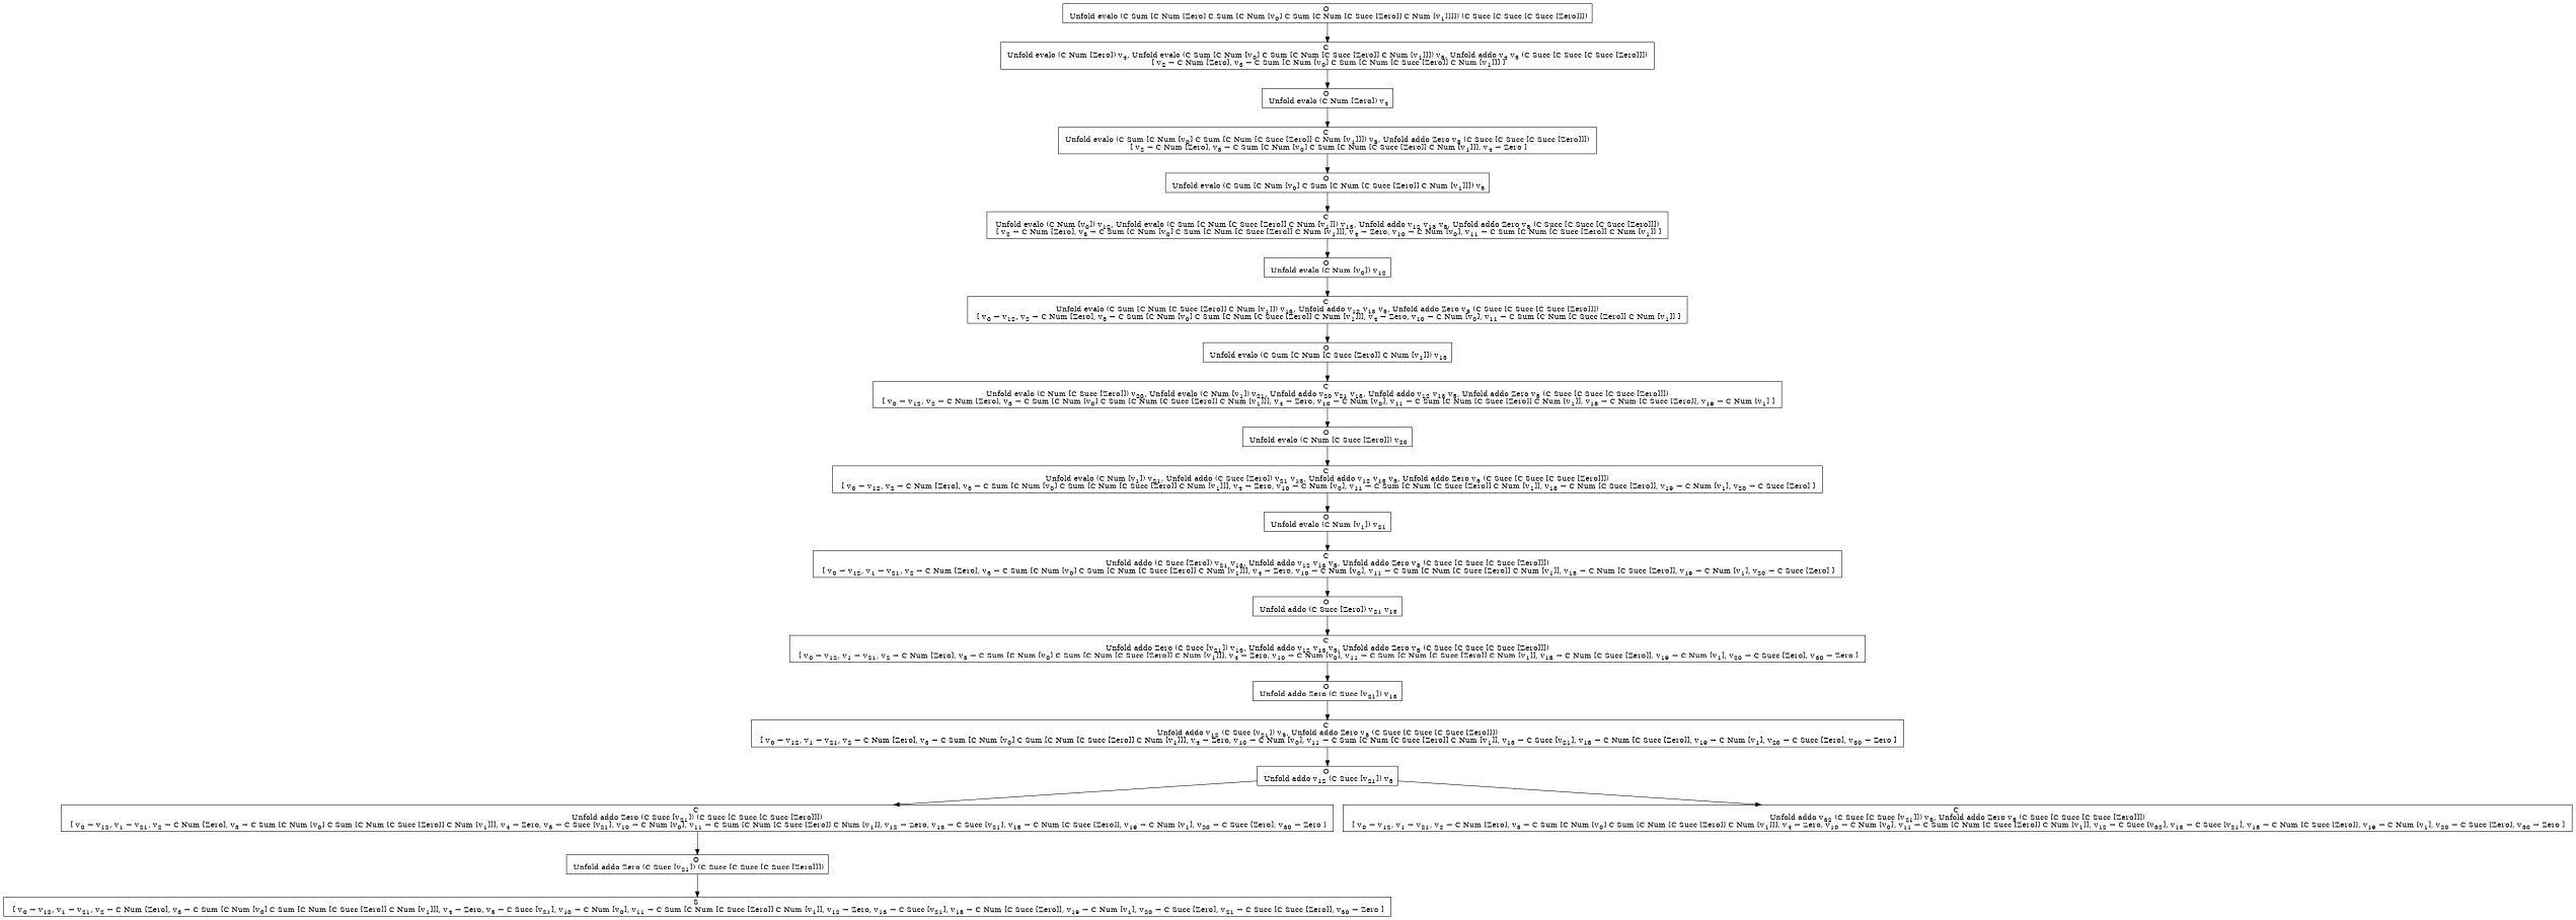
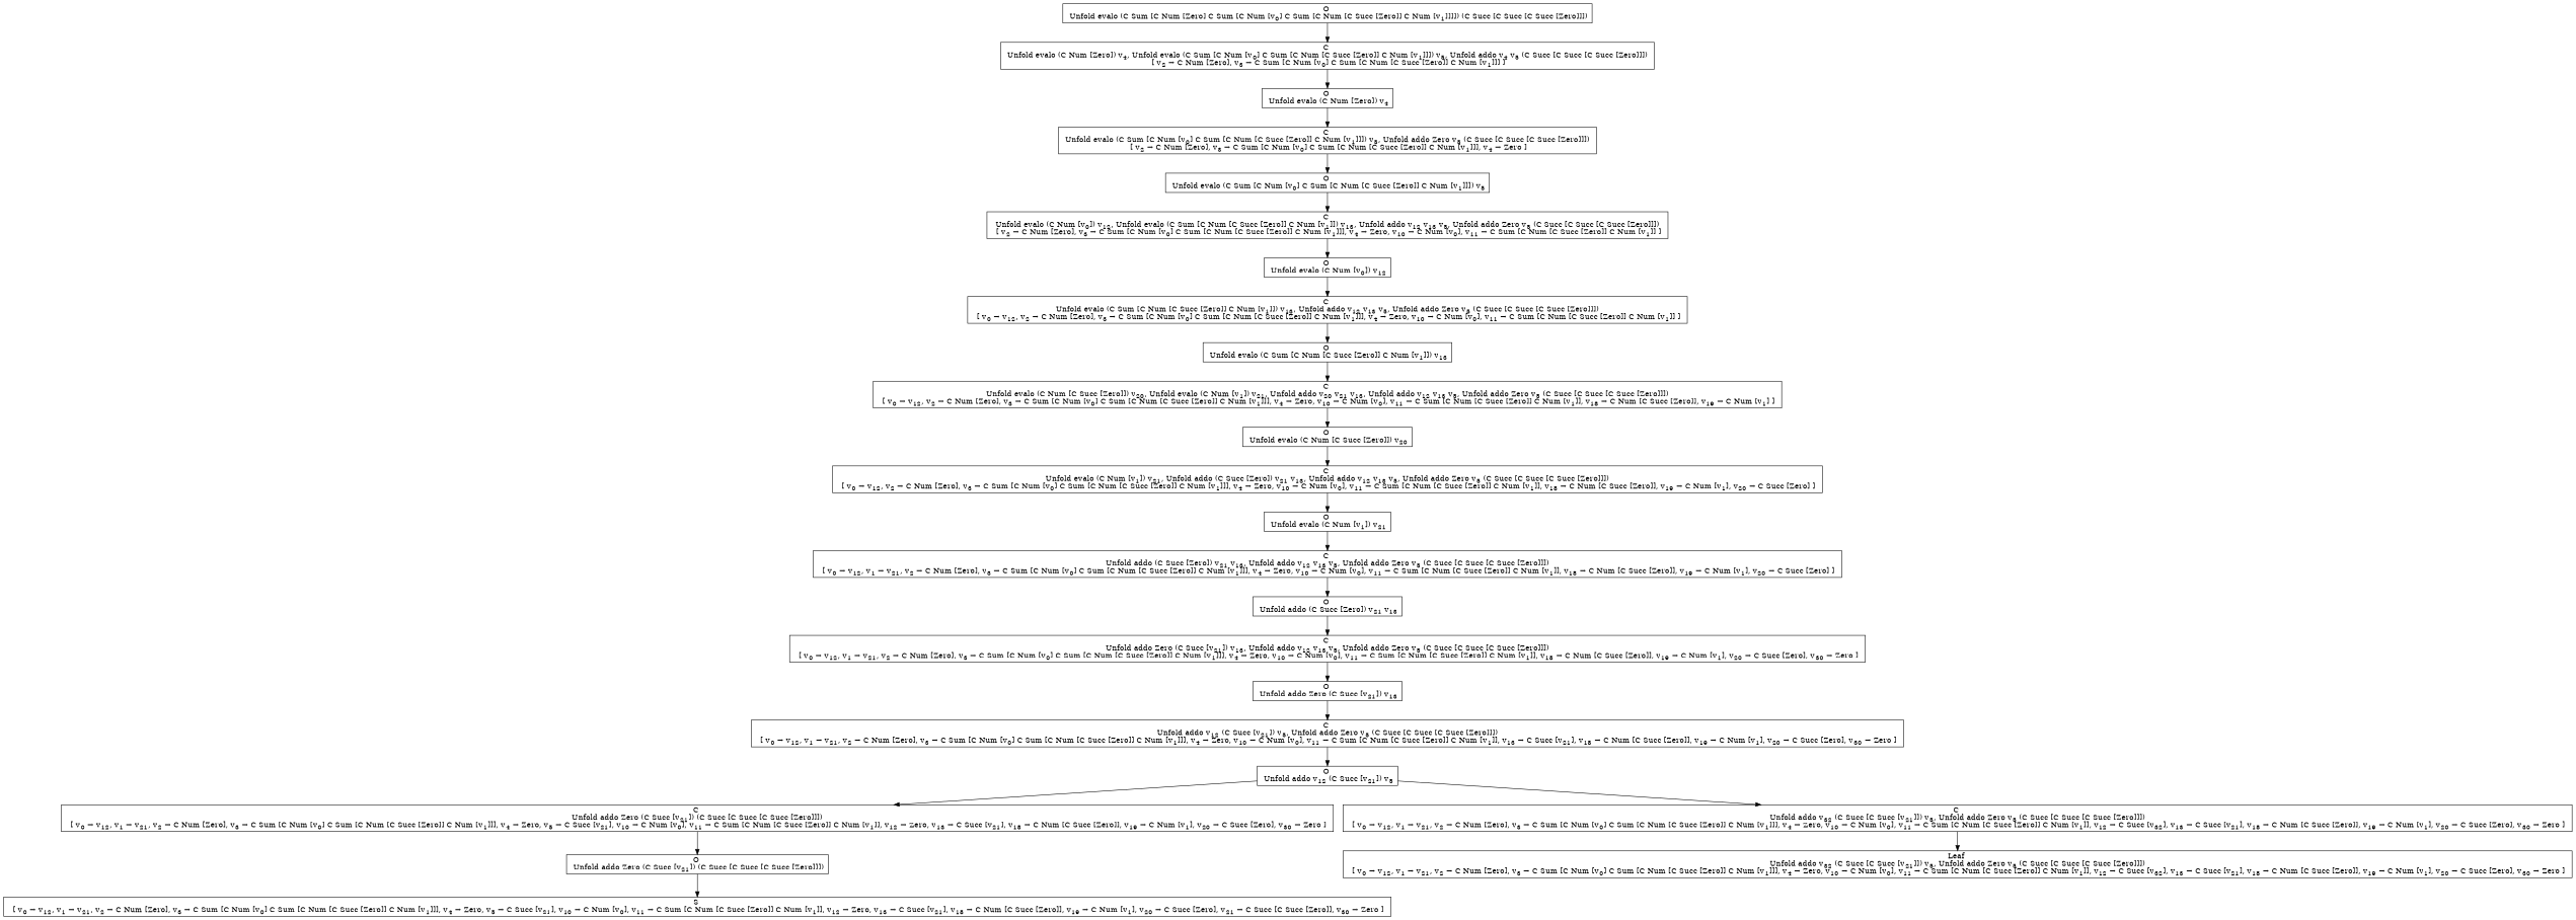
  digraph {
    rankdir=TB
    node [fillcolor=white shape=box style=filled]
    n1 [label=<O <BR/> Unfold evalo (C Sum [C Num [Zero] C Sum [C Num [v<SUB>0</SUB>] C Sum [C Num [C Succ [Zero]] C Num [v<SUB>1</SUB>]]]]) (C Succ [C Succ [C Succ [Zero]]])>]
    n2 [label=<C <BR/> Unfold evalo (C Num [Zero]) v<SUB>4</SUB>, Unfold evalo (C Sum [C Num [v<SUB>0</SUB>] C Sum [C Num [C Succ [Zero]] C Num [v<SUB>1</SUB>]]]) v<SUB>5</SUB>, Unfold addo v<SUB>4</SUB> v<SUB>5</SUB> (C Succ [C Succ [C Succ [Zero]]]) <BR/>  [ v<SUB>2</SUB> &rarr; C Num [Zero], v<SUB>3</SUB> &rarr; C Sum [C Num [v<SUB>0</SUB>] C Sum [C Num [C Succ [Zero]] C Num [v<SUB>1</SUB>]]] ] >]
    n3 [label=<O <BR/> Unfold evalo (C Num [Zero]) v<SUB>4</SUB>>]
    n4 [label=<C <BR/> Unfold evalo (C Sum [C Num [v<SUB>0</SUB>] C Sum [C Num [C Succ [Zero]] C Num [v<SUB>1</SUB>]]]) v<SUB>5</SUB>, Unfold addo Zero v<SUB>5</SUB> (C Succ [C Succ [C Succ [Zero]]]) <BR/>  [ v<SUB>2</SUB> &rarr; C Num [Zero], v<SUB>3</SUB> &rarr; C Sum [C Num [v<SUB>0</SUB>] C Sum [C Num [C Succ [Zero]] C Num [v<SUB>1</SUB>]]], v<SUB>4</SUB> &rarr; Zero ] >]
    n5 [label=<O <BR/> Unfold evalo (C Sum [C Num [v<SUB>0</SUB>] C Sum [C Num [C Succ [Zero]] C Num [v<SUB>1</SUB>]]]) v<SUB>5</SUB>>]
    n6 [label=<C <BR/> Unfold evalo (C Num [v<SUB>0</SUB>]) v<SUB>12</SUB>, Unfold evalo (C Sum [C Num [C Succ [Zero]] C Num [v<SUB>1</SUB>]]) v<SUB>13</SUB>, Unfold addo v<SUB>12</SUB> v<SUB>13</SUB> v<SUB>5</SUB>, Unfold addo Zero v<SUB>5</SUB> (C Succ [C Succ [C Succ [Zero]]]) <BR/>  [ v<SUB>2</SUB> &rarr; C Num [Zero], v<SUB>3</SUB> &rarr; C Sum [C Num [v<SUB>0</SUB>] C Sum [C Num [C Succ [Zero]] C Num [v<SUB>1</SUB>]]], v<SUB>4</SUB> &rarr; Zero, v<SUB>10</SUB> &rarr; C Num [v<SUB>0</SUB>], v<SUB>11</SUB> &rarr; C Sum [C Num [C Succ [Zero]] C Num [v<SUB>1</SUB>]] ] >]
    n7 [label=<O <BR/> Unfold evalo (C Num [v<SUB>0</SUB>]) v<SUB>12</SUB>>]
    n8 [label=<C <BR/> Unfold evalo (C Sum [C Num [C Succ [Zero]] C Num [v<SUB>1</SUB>]]) v<SUB>13</SUB>, Unfold addo v<SUB>12</SUB> v<SUB>13</SUB> v<SUB>5</SUB>, Unfold addo Zero v<SUB>5</SUB> (C Succ [C Succ [C Succ [Zero]]]) <BR/>  [ v<SUB>0</SUB> &rarr; v<SUB>12</SUB>, v<SUB>2</SUB> &rarr; C Num [Zero], v<SUB>3</SUB> &rarr; C Sum [C Num [v<SUB>0</SUB>] C Sum [C Num [C Succ [Zero]] C Num [v<SUB>1</SUB>]]], v<SUB>4</SUB> &rarr; Zero, v<SUB>10</SUB> &rarr; C Num [v<SUB>0</SUB>], v<SUB>11</SUB> &rarr; C Sum [C Num [C Succ [Zero]] C Num [v<SUB>1</SUB>]] ] >]
    n9 [label=<O <BR/> Unfold evalo (C Sum [C Num [C Succ [Zero]] C Num [v<SUB>1</SUB>]]) v<SUB>13</SUB>>]
    n10 [label=<C <BR/> Unfold evalo (C Num [C Succ [Zero]]) v<SUB>20</SUB>, Unfold evalo (C Num [v<SUB>1</SUB>]) v<SUB>21</SUB>, Unfold addo v<SUB>20</SUB> v<SUB>21</SUB> v<SUB>13</SUB>, Unfold addo v<SUB>12</SUB> v<SUB>13</SUB> v<SUB>5</SUB>, Unfold addo Zero v<SUB>5</SUB> (C Succ [C Succ [C Succ [Zero]]]) <BR/>  [ v<SUB>0</SUB> &rarr; v<SUB>12</SUB>, v<SUB>2</SUB> &rarr; C Num [Zero], v<SUB>3</SUB> &rarr; C Sum [C Num [v<SUB>0</SUB>] C Sum [C Num [C Succ [Zero]] C Num [v<SUB>1</SUB>]]], v<SUB>4</SUB> &rarr; Zero, v<SUB>10</SUB> &rarr; C Num [v<SUB>0</SUB>], v<SUB>11</SUB> &rarr; C Sum [C Num [C Succ [Zero]] C Num [v<SUB>1</SUB>]], v<SUB>18</SUB> &rarr; C Num [C Succ [Zero]], v<SUB>19</SUB> &rarr; C Num [v<SUB>1</SUB>] ] >]
    n11 [label=<O <BR/> Unfold evalo (C Num [C Succ [Zero]]) v<SUB>20</SUB>>]
    n12 [label=<C <BR/> Unfold evalo (C Num [v<SUB>1</SUB>]) v<SUB>21</SUB>, Unfold addo (C Succ [Zero]) v<SUB>21</SUB> v<SUB>13</SUB>, Unfold addo v<SUB>12</SUB> v<SUB>13</SUB> v<SUB>5</SUB>, Unfold addo Zero v<SUB>5</SUB> (C Succ [C Succ [C Succ [Zero]]]) <BR/>  [ v<SUB>0</SUB> &rarr; v<SUB>12</SUB>, v<SUB>2</SUB> &rarr; C Num [Zero], v<SUB>3</SUB> &rarr; C Sum [C Num [v<SUB>0</SUB>] C Sum [C Num [C Succ [Zero]] C Num [v<SUB>1</SUB>]]], v<SUB>4</SUB> &rarr; Zero, v<SUB>10</SUB> &rarr; C Num [v<SUB>0</SUB>], v<SUB>11</SUB> &rarr; C Sum [C Num [C Succ [Zero]] C Num [v<SUB>1</SUB>]], v<SUB>18</SUB> &rarr; C Num [C Succ [Zero]], v<SUB>19</SUB> &rarr; C Num [v<SUB>1</SUB>], v<SUB>20</SUB> &rarr; C Succ [Zero] ] >]
    n13 [label=<O <BR/> Unfold evalo (C Num [v<SUB>1</SUB>]) v<SUB>21</SUB>>]
    n14 [label=<C <BR/> Unfold addo (C Succ [Zero]) v<SUB>21</SUB> v<SUB>13</SUB>, Unfold addo v<SUB>12</SUB> v<SUB>13</SUB> v<SUB>5</SUB>, Unfold addo Zero v<SUB>5</SUB> (C Succ [C Succ [C Succ [Zero]]]) <BR/>  [ v<SUB>0</SUB> &rarr; v<SUB>12</SUB>, v<SUB>1</SUB> &rarr; v<SUB>21</SUB>, v<SUB>2</SUB> &rarr; C Num [Zero], v<SUB>3</SUB> &rarr; C Sum [C Num [v<SUB>0</SUB>] C Sum [C Num [C Succ [Zero]] C Num [v<SUB>1</SUB>]]], v<SUB>4</SUB> &rarr; Zero, v<SUB>10</SUB> &rarr; C Num [v<SUB>0</SUB>], v<SUB>11</SUB> &rarr; C Sum [C Num [C Succ [Zero]] C Num [v<SUB>1</SUB>]], v<SUB>18</SUB> &rarr; C Num [C Succ [Zero]], v<SUB>19</SUB> &rarr; C Num [v<SUB>1</SUB>], v<SUB>20</SUB> &rarr; C Succ [Zero] ] >]
    n15 [label=<O <BR/> Unfold addo (C Succ [Zero]) v<SUB>21</SUB> v<SUB>13</SUB>>]
    n16 [label=<C <BR/> Unfold addo Zero (C Succ [v<SUB>21</SUB>]) v<SUB>13</SUB>, Unfold addo v<SUB>12</SUB> v<SUB>13</SUB> v<SUB>5</SUB>, Unfold addo Zero v<SUB>5</SUB> (C Succ [C Succ [C Succ [Zero]]]) <BR/>  [ v<SUB>0</SUB> &rarr; v<SUB>12</SUB>, v<SUB>1</SUB> &rarr; v<SUB>21</SUB>, v<SUB>2</SUB> &rarr; C Num [Zero], v<SUB>3</SUB> &rarr; C Sum [C Num [v<SUB>0</SUB>] C Sum [C Num [C Succ [Zero]] C Num [v<SUB>1</SUB>]]], v<SUB>4</SUB> &rarr; Zero, v<SUB>10</SUB> &rarr; C Num [v<SUB>0</SUB>], v<SUB>11</SUB> &rarr; C Sum [C Num [C Succ [Zero]] C Num [v<SUB>1</SUB>]], v<SUB>18</SUB> &rarr; C Num [C Succ [Zero]], v<SUB>19</SUB> &rarr; C Num [v<SUB>1</SUB>], v<SUB>20</SUB> &rarr; C Succ [Zero], v<SUB>30</SUB> &rarr; Zero ] >]
    n17 [label=<O <BR/> Unfold addo Zero (C Succ [v<SUB>21</SUB>]) v<SUB>13</SUB>>]
    n18 [label=<C <BR/> Unfold addo v<SUB>12</SUB> (C Succ [v<SUB>21</SUB>]) v<SUB>5</SUB>, Unfold addo Zero v<SUB>5</SUB> (C Succ [C Succ [C Succ [Zero]]]) <BR/>  [ v<SUB>0</SUB> &rarr; v<SUB>12</SUB>, v<SUB>1</SUB> &rarr; v<SUB>21</SUB>, v<SUB>2</SUB> &rarr; C Num [Zero], v<SUB>3</SUB> &rarr; C Sum [C Num [v<SUB>0</SUB>] C Sum [C Num [C Succ [Zero]] C Num [v<SUB>1</SUB>]]], v<SUB>4</SUB> &rarr; Zero, v<SUB>10</SUB> &rarr; C Num [v<SUB>0</SUB>], v<SUB>11</SUB> &rarr; C Sum [C Num [C Succ [Zero]] C Num [v<SUB>1</SUB>]], v<SUB>13</SUB> &rarr; C Succ [v<SUB>21</SUB>], v<SUB>18</SUB> &rarr; C Num [C Succ [Zero]], v<SUB>19</SUB> &rarr; C Num [v<SUB>1</SUB>], v<SUB>20</SUB> &rarr; C Succ [Zero], v<SUB>30</SUB> &rarr; Zero ] >]
    n19 [label=<O <BR/> Unfold addo v<SUB>12</SUB> (C Succ [v<SUB>21</SUB>]) v<SUB>5</SUB>>]
    n20 [label=<C <BR/> Unfold addo Zero (C Succ [v<SUB>21</SUB>]) (C Succ [C Succ [C Succ [Zero]]]) <BR/>  [ v<SUB>0</SUB> &rarr; v<SUB>12</SUB>, v<SUB>1</SUB> &rarr; v<SUB>21</SUB>, v<SUB>2</SUB> &rarr; C Num [Zero], v<SUB>3</SUB> &rarr; C Sum [C Num [v<SUB>0</SUB>] C Sum [C Num [C Succ [Zero]] C Num [v<SUB>1</SUB>]]], v<SUB>4</SUB> &rarr; Zero, v<SUB>5</SUB> &rarr; C Succ [v<SUB>21</SUB>], v<SUB>10</SUB> &rarr; C Num [v<SUB>0</SUB>], v<SUB>11</SUB> &rarr; C Sum [C Num [C Succ [Zero]] C Num [v<SUB>1</SUB>]], v<SUB>12</SUB> &rarr; Zero, v<SUB>13</SUB> &rarr; C Succ [v<SUB>21</SUB>], v<SUB>18</SUB> &rarr; C Num [C Succ [Zero]], v<SUB>19</SUB> &rarr; C Num [v<SUB>1</SUB>], v<SUB>20</SUB> &rarr; C Succ [Zero], v<SUB>30</SUB> &rarr; Zero ] >]
    n21 [label=<C <BR/> Unfold addo v<SUB>32</SUB> (C Succ [C Succ [v<SUB>21</SUB>]]) v<SUB>5</SUB>, Unfold addo Zero v<SUB>5</SUB> (C Succ [C Succ [C Succ [Zero]]]) <BR/>  [ v<SUB>0</SUB> &rarr; v<SUB>12</SUB>, v<SUB>1</SUB> &rarr; v<SUB>21</SUB>, v<SUB>2</SUB> &rarr; C Num [Zero], v<SUB>3</SUB> &rarr; C Sum [C Num [v<SUB>0</SUB>] C Sum [C Num [C Succ [Zero]] C Num [v<SUB>1</SUB>]]], v<SUB>4</SUB> &rarr; Zero, v<SUB>10</SUB> &rarr; C Num [v<SUB>0</SUB>], v<SUB>11</SUB> &rarr; C Sum [C Num [C Succ [Zero]] C Num [v<SUB>1</SUB>]], v<SUB>12</SUB> &rarr; C Succ [v<SUB>32</SUB>], v<SUB>13</SUB> &rarr; C Succ [v<SUB>21</SUB>], v<SUB>18</SUB> &rarr; C Num [C Succ [Zero]], v<SUB>19</SUB> &rarr; C Num [v<SUB>1</SUB>], v<SUB>20</SUB> &rarr; C Succ [Zero], v<SUB>30</SUB> &rarr; Zero ] >]
    n22 [label=<O <BR/> Unfold addo Zero (C Succ [v<SUB>21</SUB>]) (C Succ [C Succ [C Succ [Zero]]])>]
+   n23 [label=<Leaf <BR/> Unfold addo v<SUB>32</SUB> (C Succ [C Succ [v<SUB>21</SUB>]]) v<SUB>5</SUB>, Unfold addo Zero v<SUB>5</SUB> (C Succ [C Succ [C Succ [Zero]]]) <BR/>  [ v<SUB>0</SUB> &rarr; v<SUB>12</SUB>, v<SUB>1</SUB> &rarr; v<SUB>21</SUB>, v<SUB>2</SUB> &rarr; C Num [Zero], v<SUB>3</SUB> &rarr; C Sum [C Num [v<SUB>0</SUB>] C Sum [C Num [C Succ [Zero]] C Num [v<SUB>1</SUB>]]], v<SUB>4</SUB> &rarr; Zero, v<SUB>10</SUB> &rarr; C Num [v<SUB>0</SUB>], v<SUB>11</SUB> &rarr; C Sum [C Num [C Succ [Zero]] C Num [v<SUB>1</SUB>]], v<SUB>12</SUB> &rarr; C Succ [v<SUB>32</SUB>], v<SUB>13</SUB> &rarr; C Succ [v<SUB>21</SUB>], v<SUB>18</SUB> &rarr; C Num [C Succ [Zero]], v<SUB>19</SUB> &rarr; C Num [v<SUB>1</SUB>], v<SUB>20</SUB> &rarr; C Succ [Zero], v<SUB>30</SUB> &rarr; Zero ] >]
    n24 [label=<S <BR/>  [ v<SUB>0</SUB> &rarr; v<SUB>12</SUB>, v<SUB>1</SUB> &rarr; v<SUB>21</SUB>, v<SUB>2</SUB> &rarr; C Num [Zero], v<SUB>3</SUB> &rarr; C Sum [C Num [v<SUB>0</SUB>] C Sum [C Num [C Succ [Zero]] C Num [v<SUB>1</SUB>]]], v<SUB>4</SUB> &rarr; Zero, v<SUB>5</SUB> &rarr; C Succ [v<SUB>21</SUB>], v<SUB>10</SUB> &rarr; C Num [v<SUB>0</SUB>], v<SUB>11</SUB> &rarr; C Sum [C Num [C Succ [Zero]] C Num [v<SUB>1</SUB>]], v<SUB>12</SUB> &rarr; Zero, v<SUB>13</SUB> &rarr; C Succ [v<SUB>21</SUB>], v<SUB>18</SUB> &rarr; C Num [C Succ [Zero]], v<SUB>19</SUB> &rarr; C Num [v<SUB>1</SUB>], v<SUB>20</SUB> &rarr; C Succ [Zero], v<SUB>21</SUB> &rarr; C Succ [C Succ [Zero]], v<SUB>30</SUB> &rarr; Zero ] >]
    n1 -> n2
    n2 -> n3
    n3 -> n4
    n4 -> n5
    n5 -> n6
    n6 -> n7
    n7 -> n8
    n8 -> n9
    n9 -> n10
    n10 -> n11
    n11 -> n12
    n12 -> n13
    n13 -> n14
    n14 -> n15
    n15 -> n16
    n16 -> n17
    n17 -> n18
    n18 -> n19
    n19 -> n20
    n19 -> n21
    n20 -> n22
+   n21 -> n23
    n22 -> n24
  }
